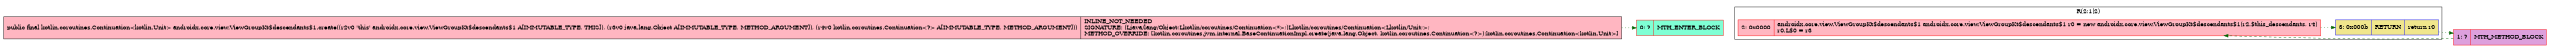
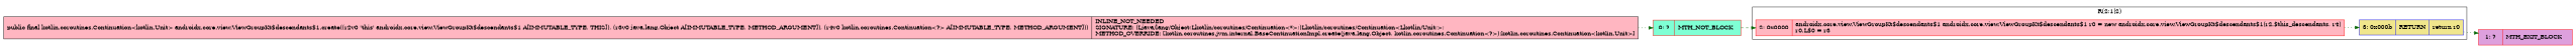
  digraph {
    rankdir=LR
    node [color=red fillcolor=lightpink shape=record style=filled]
    edge [color=darkgreen style=dotted]
    n1 [label="{2\:\ 0x0000|androidx.core.view.ViewGroupKt$descendants$1 androidx.core.view.ViewGroupKt$descendants$1 r0 = new androidx.core.view.ViewGroupKt$descendants$1(r2.$this_descendants, r4)\lr0.L$0 = r3\l}"]
    n2 [color=blue fillcolor=khaki label="{3\:\ 0x000b|RETURN\l|return r0\l}"]
-   n3 [fillcolor=plum label="{1\:\ ?|MTH_METHOD_BLOCK\l}"]
-   n4 [fillcolor=aquamarine label="{0\:\ ?|MTH_ENTER_BLOCK\l}"]
+   n3 [fillcolor=plum label="{1\:\ ?|MTH_EXIT_BLOCK\l}"]
+   n4 [fillcolor=aquamarine label="{0\:\ ?|MTH_NOT_BLOCK\l}"]
    n5 [label="{public final kotlin.coroutines.Continuation\<kotlin.Unit\> androidx.core.view.ViewGroupKt$descendants$1.create((r2v0 'this' androidx.core.view.ViewGroupKt$descendants$1 A[IMMUTABLE_TYPE, THIS]), (r3v0 java.lang.Object A[IMMUTABLE_TYPE, METHOD_ARGUMENT]), (r4v0 kotlin.coroutines.Continuation\<?\> A[IMMUTABLE_TYPE, METHOD_ARGUMENT]))  | INLINE_NOT_NEEDED\lSIGNATURE: (Ljava\/lang\/Object;Lkotlin\/coroutines\/Continuation\<*\>;)Lkotlin\/coroutines\/Continuation\<Lkotlin\/Unit;\>;\lMETHOD_OVERRIDE: [kotlin.coroutines.jvm.internal.BaseContinuationImpl.create(java.lang.Object, kotlin.coroutines.Continuation\<?\>):kotlin.coroutines.Continuation\<kotlin.Unit\>]\l}" color=""]
    subgraph cluster_1 {
      label="R(2:1|2)"
      n1
      n2
    }
    n1 -> n2
    n2 -> n3
-   n3 -> n1 [style=dashed]
+   n4 -> n1 [style=dashed]
    n5 -> n4
  }
